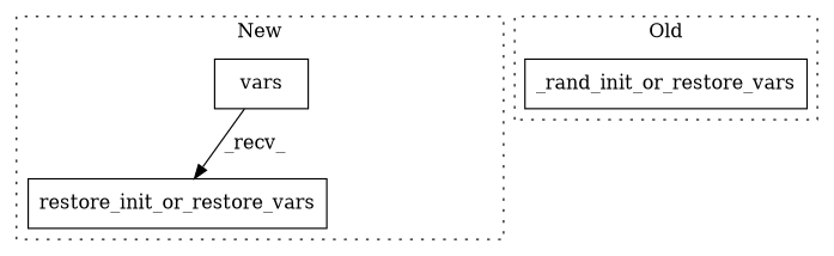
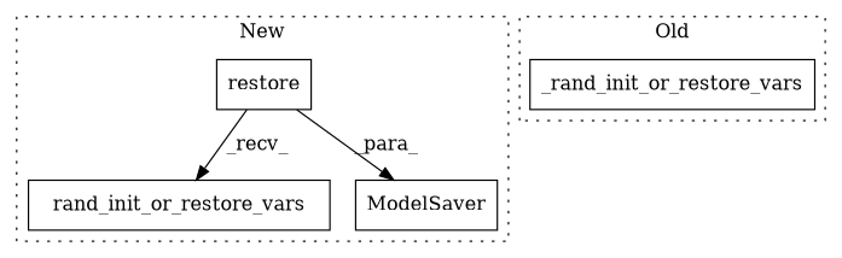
  digraph {
    node [a=32 shape=box]
-   n1 [l="26,1" label=restore_init_or_restore_vars s="10598,10628"]
-   n3 [l="5,1" label=vars s="10579,10595"]
+   n1 [l="26,1" label=rand_init_or_restore_vars s="10598,10628"]
+   n2 [l="11,1" label=ModelSaver s="10568,10596"]
+   n3 [l="5,1" label=restore s="10579,10595"]
    n4 [l="27,1" label=_rand_init_or_restore_vars s="10401,10432"]
    subgraph cluster_1 {
      label=New
      style=dotted
      n1
+     n2
      n3
    }
    subgraph cluster_2 {
      label=Old
      style=dotted
      n4
    }
    n3 -> n1 [label=_recv_]
+   n3 -> n2 [label=_para_]
  }
